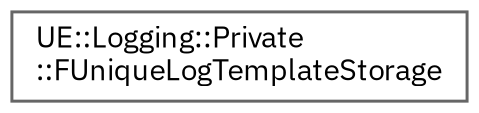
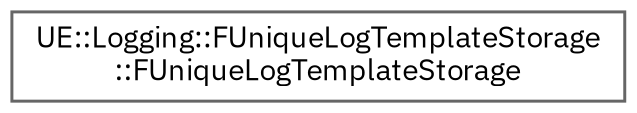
  digraph {
    rankdir=TB
    fontname="IBM Plex Sans"
-   n1 [color=grey40 fillcolor=white fontname="IBM Plex Sans" fontsize=10 height=0.2 label="UE::Logging::Private\l::FUniqueLogTemplateStorage" shape=box style=filled width=0.4]
+   n1 [color=grey40 fillcolor=white fontname="IBM Plex Sans" fontsize=10 height=0.2 label="UE::Logging::FUniqueLogTemplateStorage\l::FUniqueLogTemplateStorage" shape=box style=filled width=0.4]
  }
